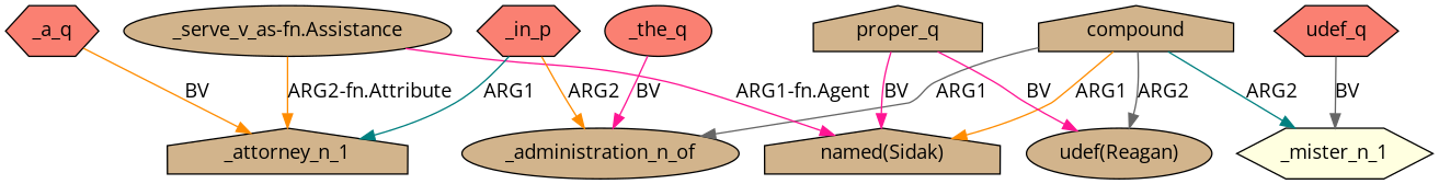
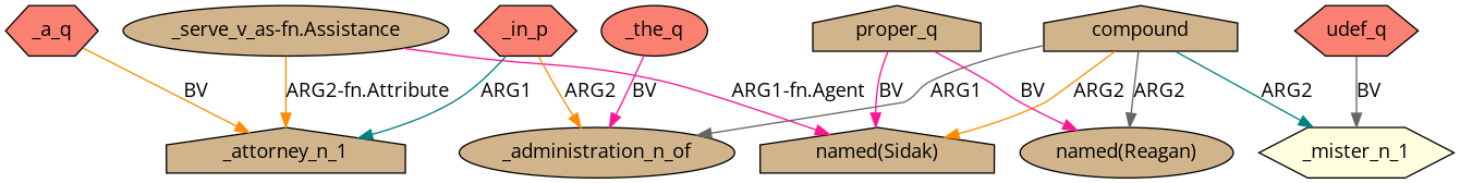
  digraph {
    fontname="Open Sans"
    node [fillcolor=tan fontname="Open Sans" shape=hexagon style=filled]
    edge [color=darkorange fontname="Open Sans"]
    _a_q [fillcolor=salmon]
    _attorney_n_1 [shape=house]
    compound [shape=house]
    _administration_n_of [shape=ellipse]
    _mister_n_1 [fillcolor=lightyellow]
-   "named(Reagan)" [shape=ellipse label="udef(Reagan)"]
+   "named(Reagan)" [shape=ellipse]
    "named(Sidak)" [shape=house]
    udef_q [fillcolor=salmon]
    proper_q [shape=house]
    "_serve_v_as-fn.Assistance" [shape=ellipse]
    _the_q [fillcolor=salmon shape=ellipse]
    _in_p [fillcolor=salmon]
    _a_q -> _attorney_n_1 [label=BV]
    compound -> _administration_n_of [color=gray40 label=ARG1]
    compound -> _mister_n_1 [color=teal label=ARG2]
    compound -> "named(Reagan)" [color=gray40 label=ARG2]
-   compound -> "named(Sidak)" [label=ARG1]
+   compound -> "named(Sidak)" [label=ARG2]
    udef_q -> _mister_n_1 [color=gray40 label=BV]
    proper_q -> "named(Reagan)" [color=deeppink label=BV]
    proper_q -> "named(Sidak)" [color=deeppink label=BV]
    "_serve_v_as-fn.Assistance" -> _attorney_n_1 [label="ARG2-fn.Attribute"]
    "_serve_v_as-fn.Assistance" -> "named(Sidak)" [color=deeppink label="ARG1-fn.Agent"]
    _the_q -> _administration_n_of [color=deeppink label=BV]
    _in_p -> _attorney_n_1 [color=teal label=ARG1]
    _in_p -> _administration_n_of [label=ARG2]
  }
